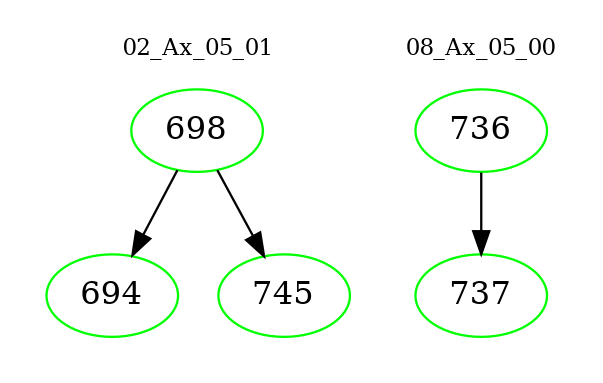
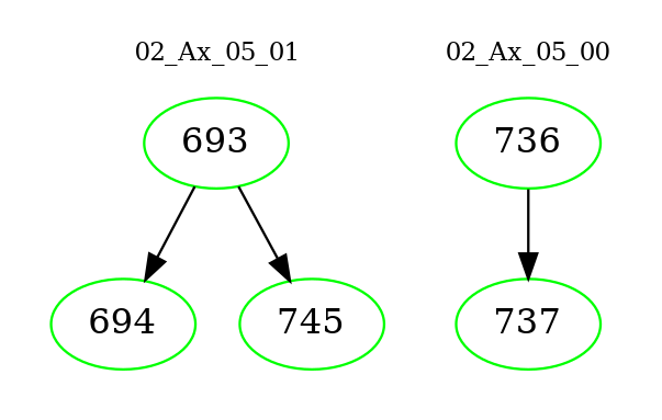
  digraph {
    node [color=green]
    edge [color=black]
-   n1 [label=698]
+   n1 [label=693]
    n2 [label=694]
    n3 [label=745]
    n4 [label=736]
    n5 [label=737]
    subgraph cluster_1 {
      color=white
      fontsize=10
      label="02_Ax_05_01"
      n1
      n2
      n3
    }
    subgraph cluster_2 {
      color=white
      fontsize=10
-     label="08_Ax_05_00"
+     label="02_Ax_05_00"
      n4
      n5
    }
    n1 -> n2
    n1 -> n3
    n4 -> n5
  }
